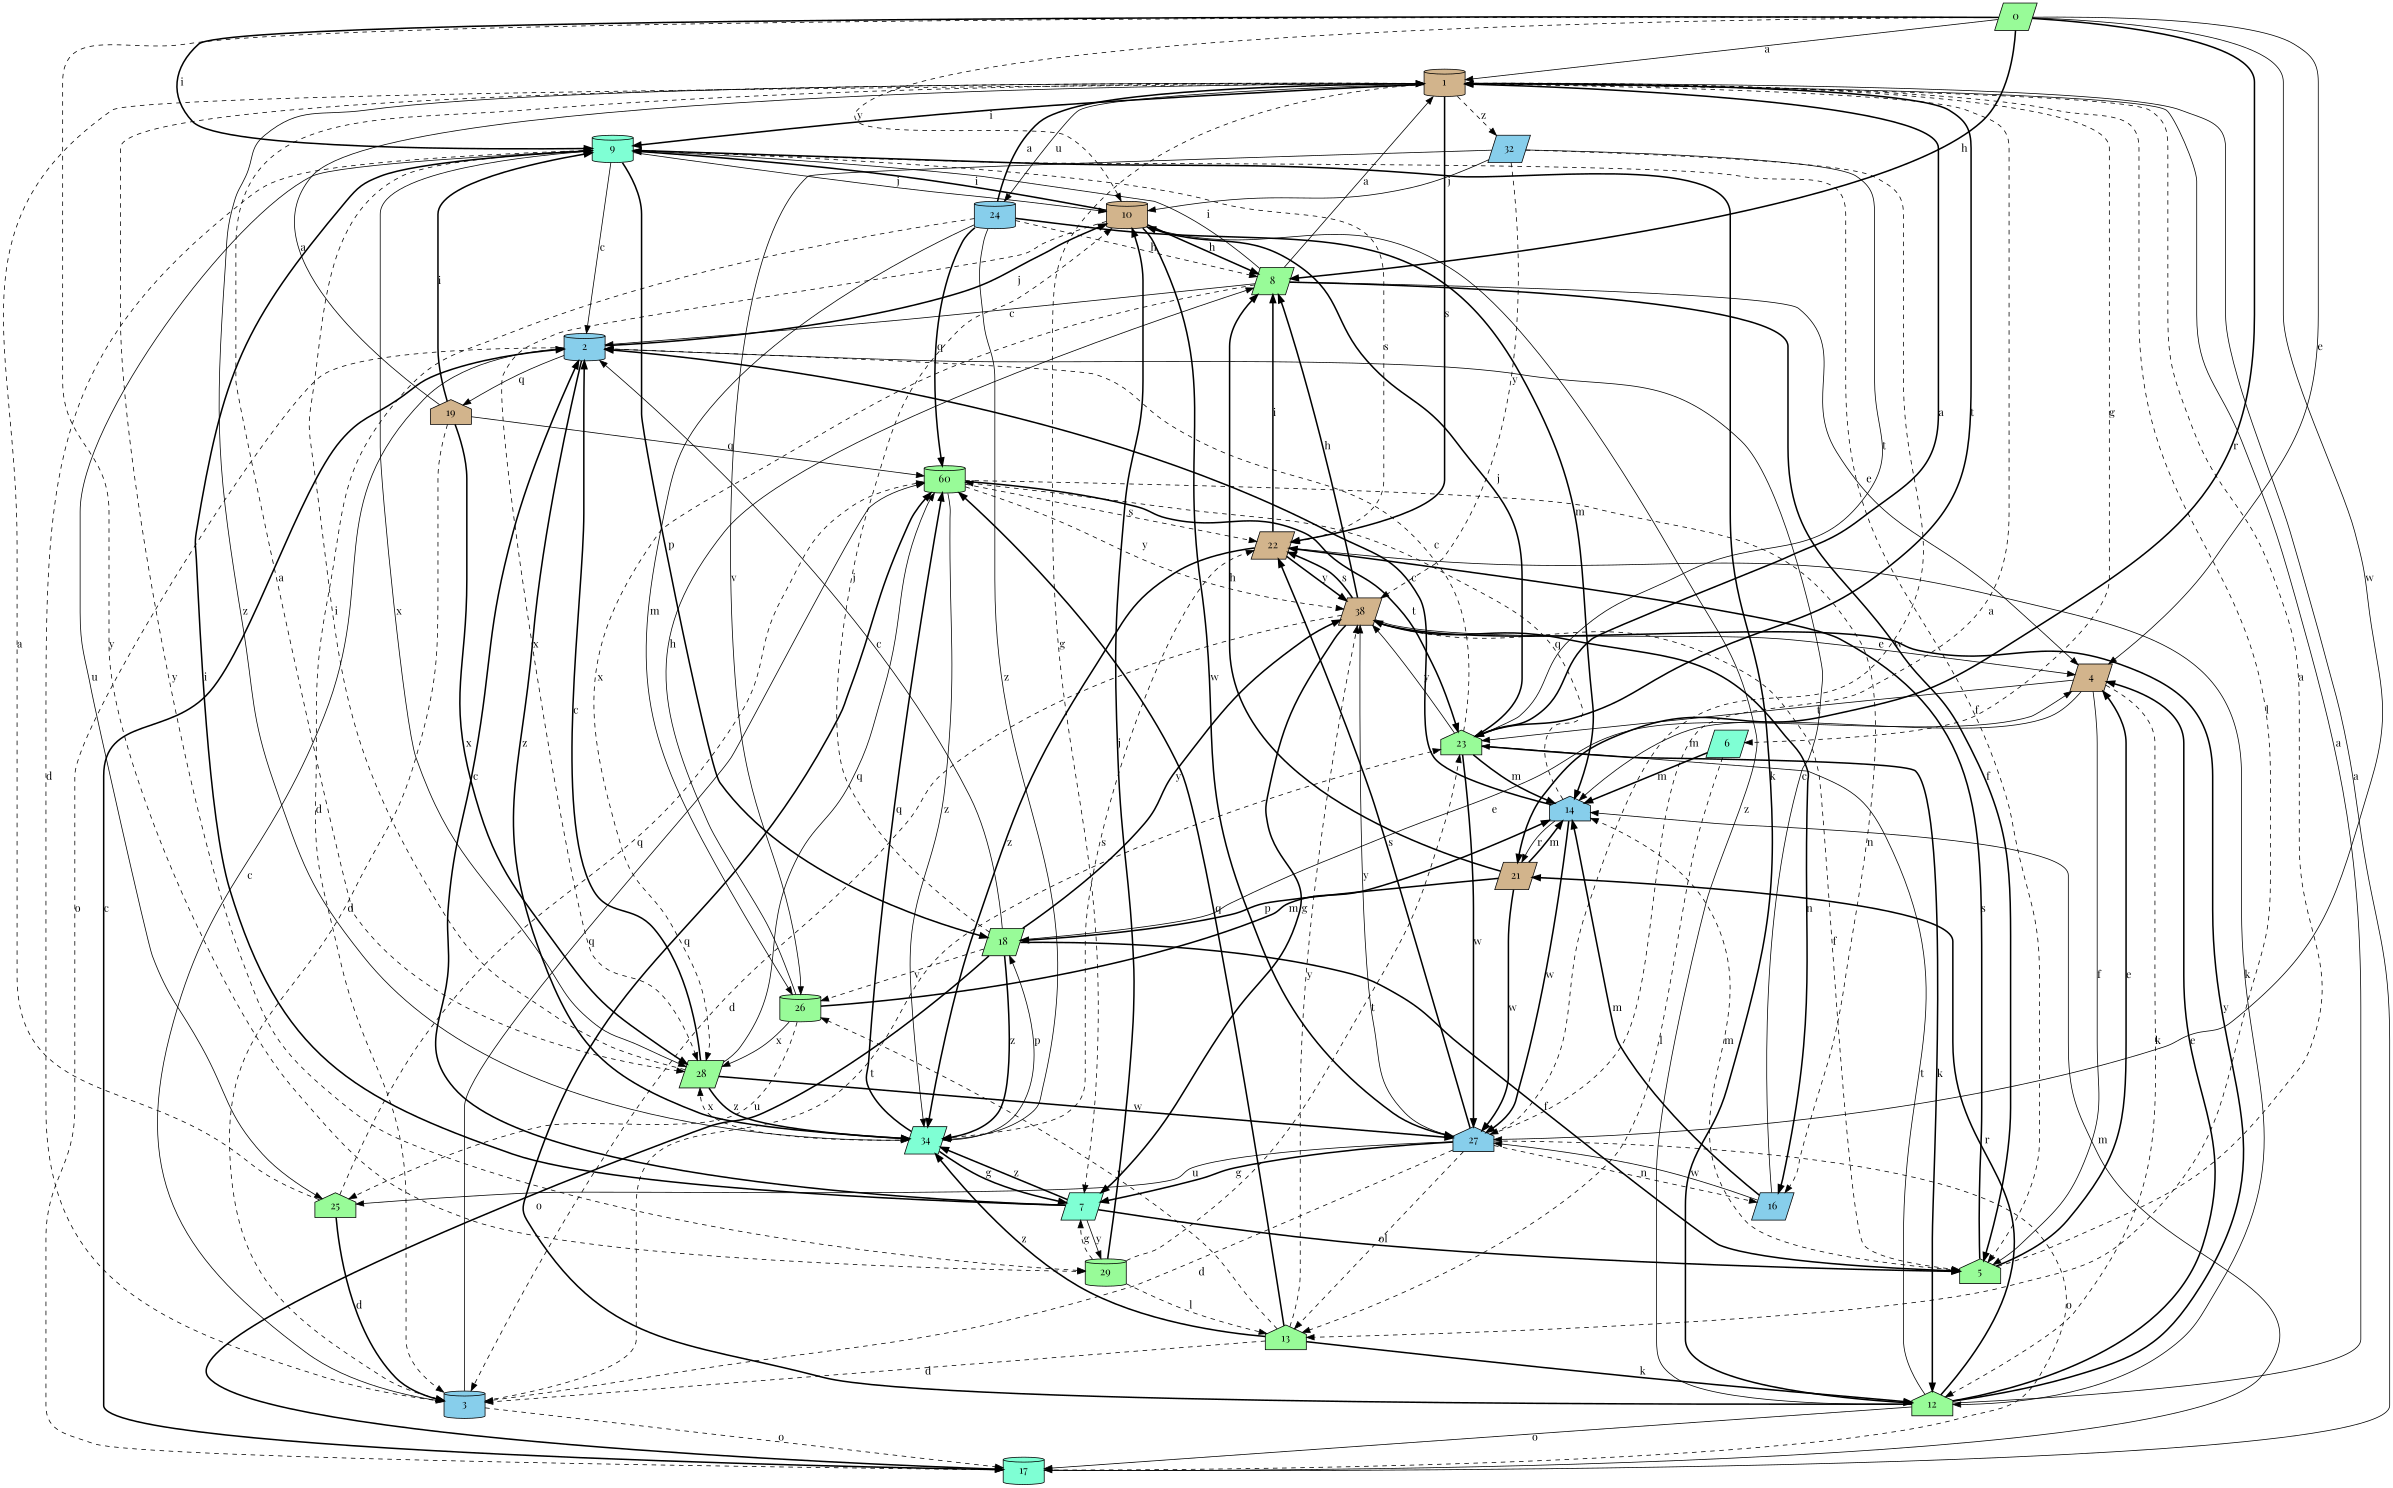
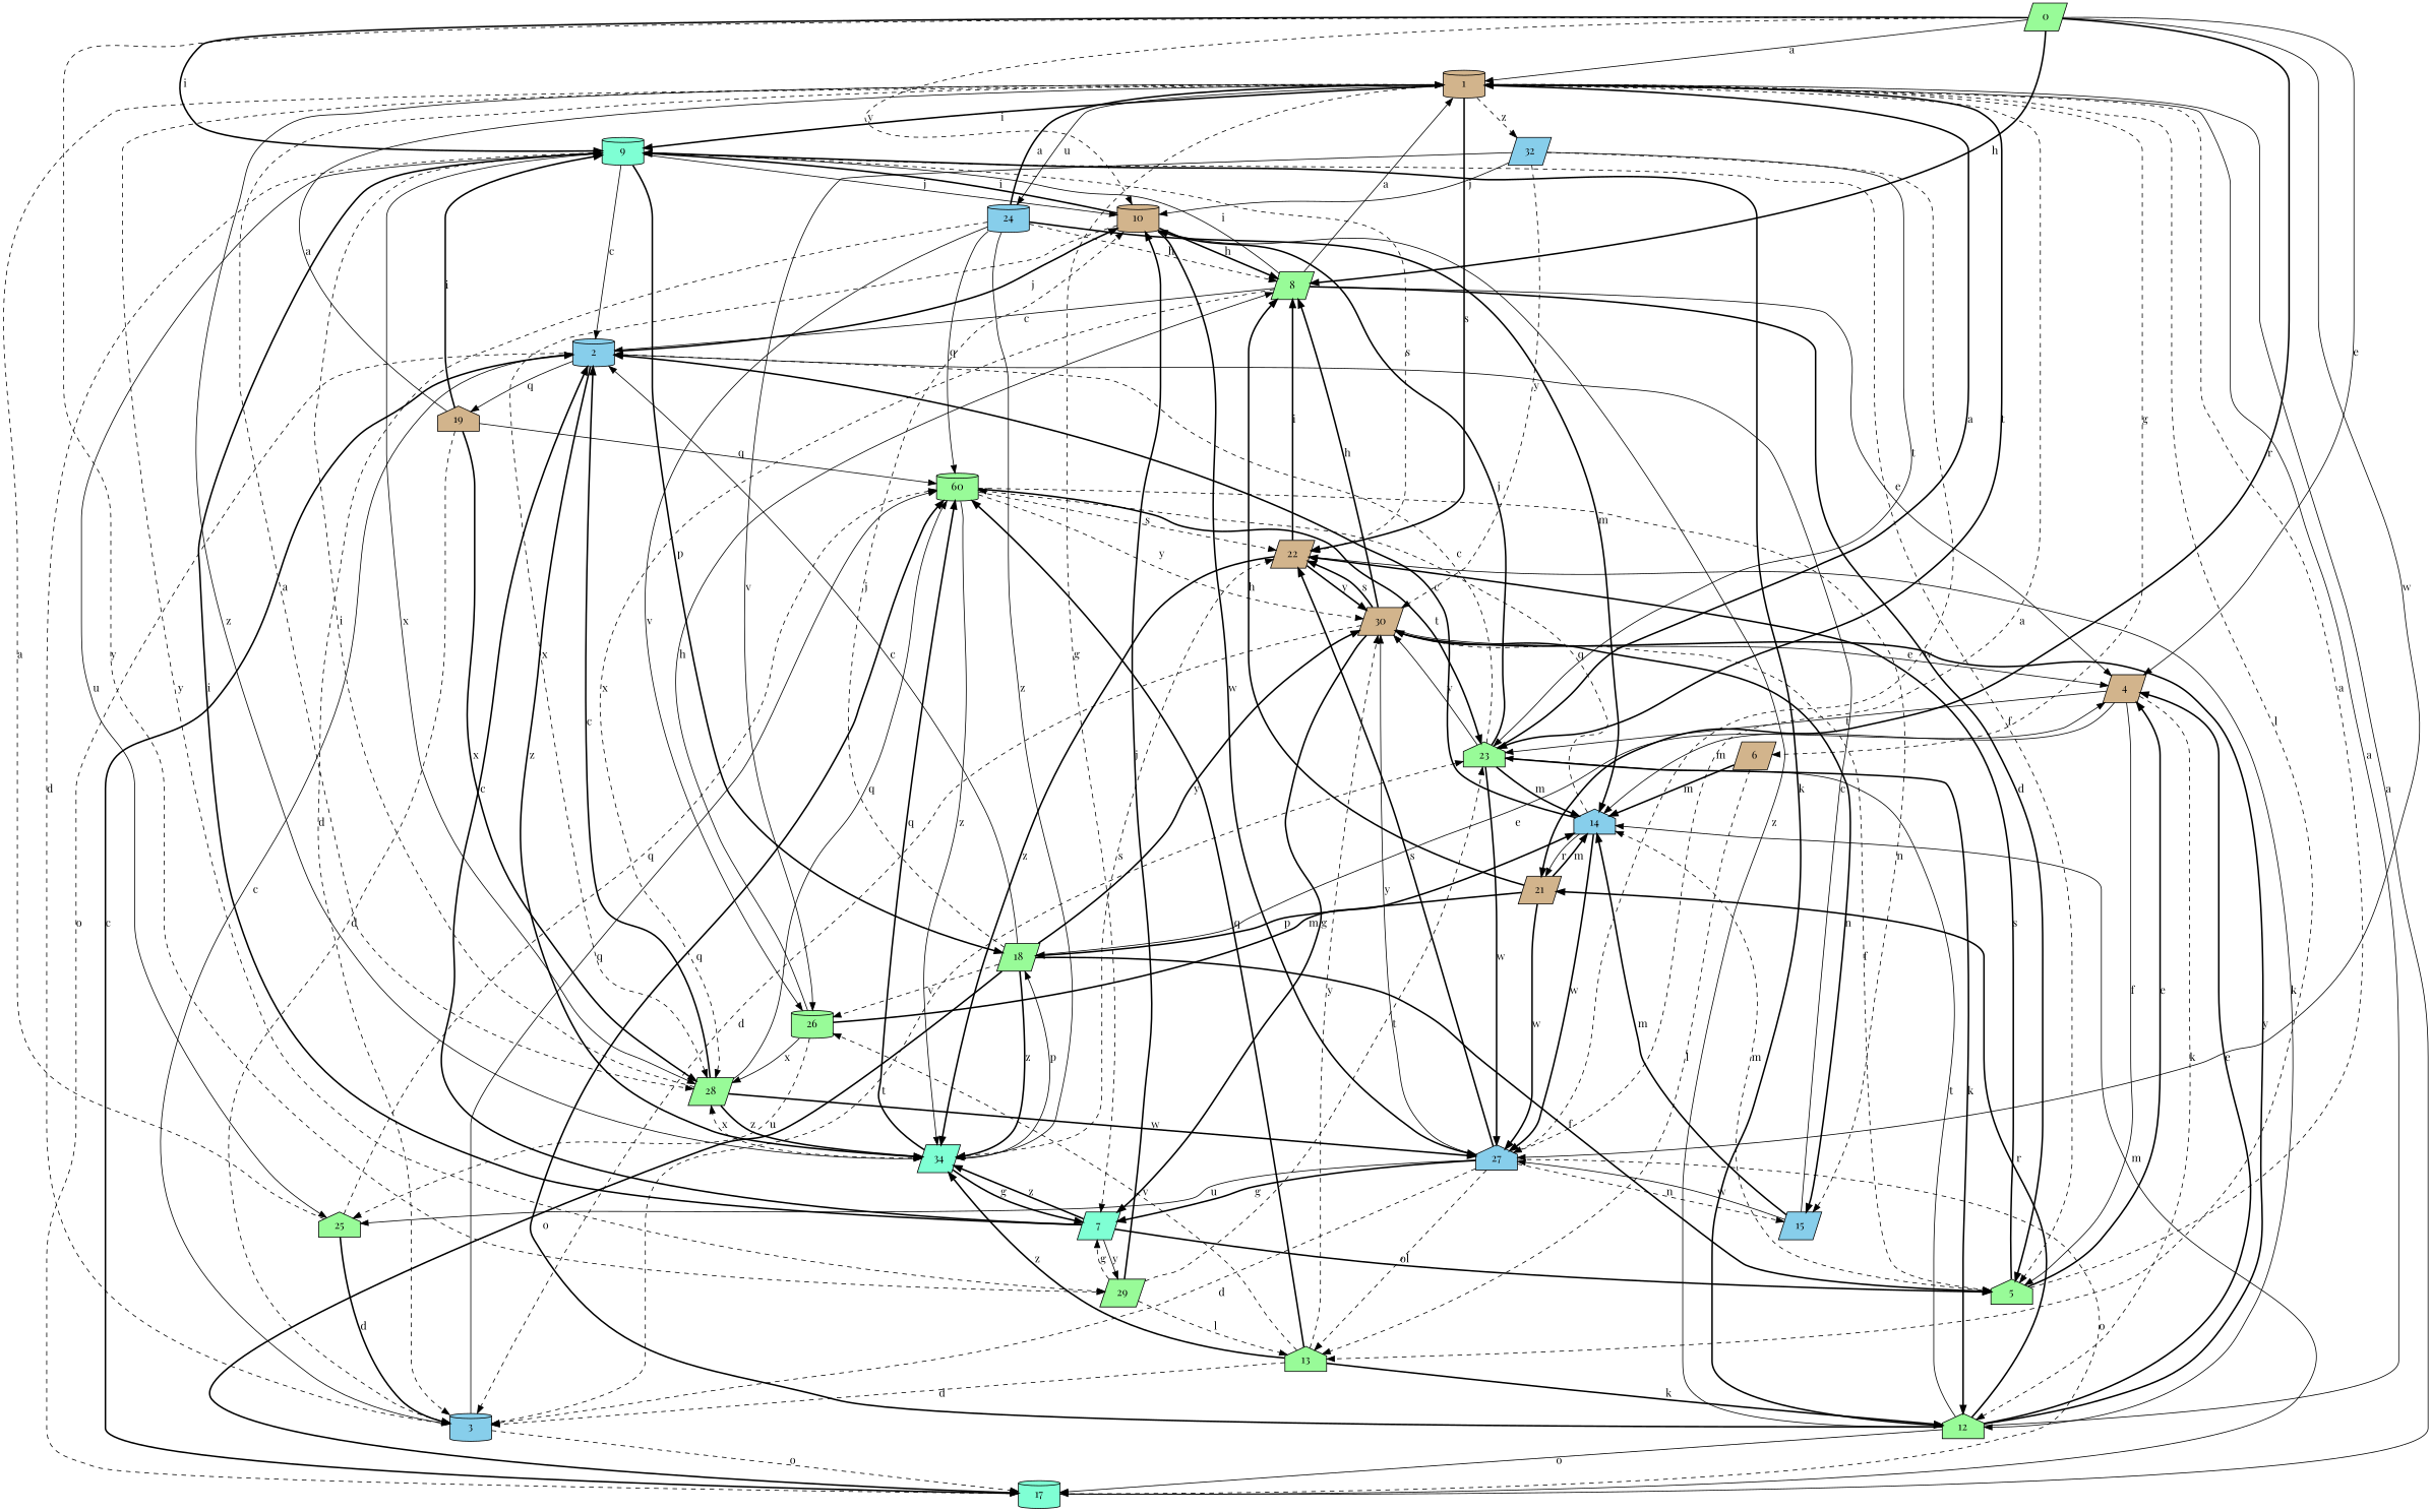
  strict digraph {
    fontname="Playfair Display"
    node [fillcolor=palegreen fontname="Playfair Display" shape=parallelogram style=filled]
    edge [fontname="Playfair Display" style=bold]
    1 [fillcolor=tan shape=cylinder]
    0
    4 [fillcolor=tan]
    8
    9 [fillcolor=aquamarine shape=cylinder]
    10 [fillcolor=tan shape=cylinder]
    21 [fillcolor=tan]
    27 [fillcolor=skyblue shape=house]
-   29 [shape=cylinder]
-   6 [fillcolor=aquamarine]
+   29
+   6 [fillcolor=tan]
    7 [fillcolor=aquamarine]
    13 [shape=house]
    22 [fillcolor=tan]
    23 [shape=house]
    24 [fillcolor=skyblue shape=cylinder]
    32 [fillcolor=skyblue]
    34 [fillcolor=aquamarine]
    28
    5 [shape=house]
    12 [shape=house]
    14 [fillcolor=skyblue shape=house]
    2 [fillcolor=skyblue shape=cylinder]
    3 [fillcolor=skyblue shape=cylinder]
    18
    25 [shape=house]
    17 [fillcolor=aquamarine shape=cylinder]
-   30 [fillcolor=tan label=38]
-   15 [fillcolor=skyblue label=16]
+   30 [fillcolor=tan]
+   15 [fillcolor=skyblue]
    n29 [label=60 shape=cylinder]
    26 [shape=cylinder]
    19 [fillcolor=tan shape=house]
    1 -> 9 [label=i]
    1 -> 29 [label=y style=dashed]
    1 -> 6 [label=g style=dashed]
    1 -> 7 [label=g style=dashed]
    1 -> 13 [label=l style=dashed]
    1 -> 22 [label=s]
    1 -> 23 [label=t]
    1 -> 24 [label=u style=solid]
    1 -> 32 [label=z style=dashed]
    1 -> 34 [label=z style=solid]
    1 -> 28 [label=a style=dashed]
    0 -> 1 [label=a style=solid]
    0 -> 4 [label=e style=solid]
    0 -> 8 [label=h]
    0 -> 9 [label=i]
    0 -> 10 [label=y style=dashed]
    0 -> 21 [label=r]
    0 -> 27 [label=w style=solid]
    0 -> 29 [label=y style=dashed]
    4 -> 23 [label=t style=solid]
    4 -> 5 [label=f style=solid]
    4 -> 12 [label=k style=dashed]
    4 -> 14 [label=m style=solid]
    8 -> 1 [label=a style=solid]
    8 -> 4 [label=e style=solid]
    8 -> 9 [label=i style=solid]
    8 -> 28 [label=x style=dashed]
-   8 -> 5 [label=f]
+   8 -> 5 [label=d]
    8 -> 2 [label=c style=solid]
    9 -> 10 [label=j style=solid]
    9 -> 22 [label=s style=dashed]
    9 -> 28 [label=x style=solid]
    9 -> 5 [label=f style=dashed]
    9 -> 12 [label=k]
    9 -> 2 [label=c style=solid]
    9 -> 3 [label=d style=dashed]
    9 -> 18 [label=p]
    9 -> 25 [label=u style=solid]
    10 -> 8 [label=h]
    10 -> 9 [label=i]
    10 -> 27 [label=w]
    10 -> 28 [label=x style=dashed]
    21 -> 8 [label=h]
    21 -> 27 [label=w]
    21 -> 14 [label=m]
    21 -> 18 [label=p]
    27 -> 1 [label=a style=dashed]
    27 -> 7 [label=g]
    27 -> 13 [label=l style=dashed]
    27 -> 22 [label=s]
    27 -> 3 [label=d style=dashed]
    27 -> 25 [label=u style=solid]
    27 -> 17 [label=o style=dashed]
    27 -> 30 [label=y style=solid]
    27 -> 15 [label=n style=dashed]
    29 -> 10 [label=j]
    29 -> 7 [label=g style=dashed]
    29 -> 13 [label=l style=dashed]
    29 -> 23 [label=t style=dashed]
    6 -> 13 [label=l style=dashed]
    6 -> 14 [label=m]
    7 -> 9 [label=i]
    7 -> 29 [label=y style=solid]
    7 -> 34 [label=z]
    7 -> 5 [label=o]
    7 -> 2 [label=c]
    13 -> 34 [label=z]
    13 -> 12 [label=k]
    13 -> 3 [label=d style=dashed]
    13 -> 30 [label=y style=dashed]
    13 -> n29 [label=q]
    13 -> 26 [label=v style=dashed]
    22 -> 8 [label=i]
    22 -> 34 [label=z]
    22 -> 12 [label=k style=solid]
    22 -> 30 [label=y]
    23 -> 1 [label=a]
    23 -> 10 [label=j]
    23 -> 27 [label=w]
    23 -> 12 [label=k]
    23 -> 14 [label=m]
    23 -> 2 [label=c style=dashed]
    23 -> 30 [label=y style=solid]
    24 -> 1 [label=a]
    24 -> 8 [label=h style=dashed]
    24 -> 34 [label=z style=solid]
    24 -> 14 [label=m]
    24 -> 3 [label=d style=dashed]
-   24 -> n29 [label=q]
-   24 -> 26 [label=m style=solid]
+   24 -> n29 [label=q style=solid]
+   24 -> 26 [label=v style=solid]
    32 -> 10 [label=j style=solid]
    32 -> 27 [label=w style=dashed]
    32 -> 23 [label=t style=solid]
    32 -> 30 [label=y style=dashed]
    32 -> 26 [label=v style=solid]
    34 -> 7 [label=g]
    34 -> 22 [label=s style=dashed]
    34 -> 28 [label=x style=dashed]
    34 -> 18 [label=p style=solid]
    34 -> n29 [label=q]
    28 -> 9 [label=i style=dashed]
    28 -> 27 [label=w]
    28 -> 34 [label=z]
    28 -> 2 [label=c]
    28 -> n29 [label=q style=solid]
    5 -> 1 [label=a style=dashed]
    5 -> 4 [label=e]
    5 -> 22 [label=s]
    5 -> 14 [label=m style=dashed]
    12 -> 1 [label=a style=solid]
    12 -> 4 [label=e]
    12 -> 10 [label=z style=solid]
    12 -> 21 [label=r]
    12 -> 23 [label=t style=solid]
    12 -> 17 [label=o style=solid]
    12 -> 30 [label=y]
    12 -> n29 [label=q]
    14 -> 21 [label=r style=solid]
    14 -> 27 [label=w]
    14 -> 2 [label=c]
    14 -> n29 [label=q style=dashed]
    2 -> 10 [label=j]
    2 -> 34 [label=z]
    2 -> 17 [label=o style=dashed]
    2 -> 19 [label=q style=solid]
    3 -> 23 [label=t style=dashed]
    3 -> 2 [label=c style=solid]
    3 -> 17 [label=o style=dashed]
    3 -> n29 [label=q style=solid]
    18 -> 4 [label=e style=solid]
    18 -> 10 [label=j style=dashed]
    18 -> 34 [label=z]
    18 -> 5 [label=f]
    18 -> 2 [label=c style=solid]
    18 -> 17 [label=o]
    18 -> 30 [label=y]
    18 -> 26 [label=v style=dashed]
    25 -> 1 [label=a style=dashed]
    25 -> 3 [label=d]
    25 -> n29 [label=q style=dashed]
    17 -> 1 [label=a style=solid]
    17 -> 14 [label=m style=solid]
    17 -> 2 [label=c]
    30 -> 4 [label=e style=solid]
    30 -> 8 [label=h]
    30 -> 7 [label=g]
    30 -> 22 [label=s]
    30 -> 5 [label=f style=dashed]
    30 -> 3 [label=d style=dashed]
    30 -> 15 [label=n]
    15 -> 27 [label=w style=solid]
    15 -> 14 [label=m]
    15 -> 2 [label=c style=solid]
    n29 -> 22 [label=s style=dashed]
    n29 -> 23 [label=t]
    n29 -> 34 [label=z style=solid]
    n29 -> 30 [label=y style=dashed]
    n29 -> 15 [label=n style=dashed]
    26 -> 8 [label=h style=solid]
    26 -> 28 [label=x style=solid]
    26 -> 14 [label=m]
    26 -> 25 [label=u style=dashed]
    19 -> 1 [label=a style=solid]
    19 -> 9 [label=i]
    19 -> 28 [label=x]
    19 -> 3 [label=d style=dashed]
    19 -> n29 [label=q style=solid]
  }
